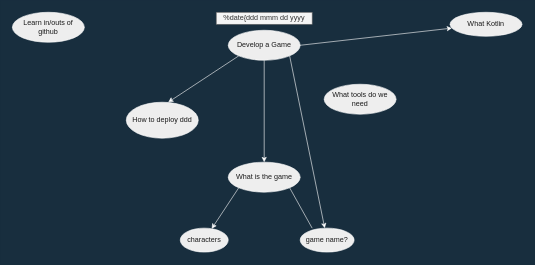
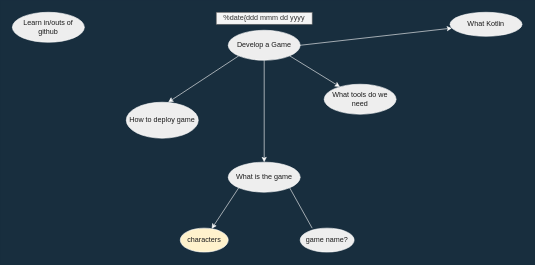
  <mxCell id="0" />
  <mxCell id="1" parent="0" />
  <mxCell id="2" value="&lt;div&gt;Develop a Game&lt;/div&gt;" style="ellipse;whiteSpace=wrap;html=1;fillColor=#EEEEEE;strokeColor=#FFFFFF;fontColor=#1A1A1A;" parent="1" vertex="1"><mxGeometry x="380" y="50" width="120" height="50" as="geometry" /></mxCell>
  <mxCell id="3" value="Learn in/outs of github" style="ellipse;whiteSpace=wrap;html=1;fillColor=#EEEEEE;strokeColor=#FFFFFF;fontColor=#1A1A1A;" parent="1" vertex="1"><mxGeometry width="120" height="50" as="geometry" x="20" y="20" /></mxCell>
  <mxCell id="4" value="" style="endArrow=classic;html=1;exitX=0;exitY=1;exitDx=0;exitDy=0;entryX=0.583;entryY=0;entryDx=0;entryDy=0;entryPerimeter=0;labelBackgroundColor=#182E3E;strokeColor=#FFFFFF;fontColor=#FFFFFF;" parent="1" source="2" target="5" edge="1"><mxGeometry width="50" height="50" relative="1" as="geometry"><mxPoint x="350" y="140" as="sourcePoint" /><mxPoint x="360" y="210" as="targetPoint" /></mxGeometry></mxCell>
- <mxCell id="5" value="How to deploy ddd" style="ellipse;whiteSpace=wrap;html=1;fillColor=#EEEEEE;strokeColor=#FFFFFF;fontColor=#1A1A1A;" parent="1" vertex="1"><mxGeometry x="210" y="170" width="120" height="60" as="geometry" /></mxCell>
+ <mxCell id="5" value="How to deploy game" style="ellipse;whiteSpace=wrap;html=1;fillColor=#EEEEEE;strokeColor=#FFFFFF;fontColor=#1A1A1A;" parent="1" vertex="1"><mxGeometry x="210" y="170" width="120" height="60" as="geometry" /></mxCell>
  <mxCell id="6" value="" style="endArrow=classic;html=1;exitX=0.5;exitY=1;exitDx=0;exitDy=0;labelBackgroundColor=#182E3E;strokeColor=#FFFFFF;fontColor=#FFFFFF;" parent="1" source="2" target="7" edge="1"><mxGeometry width="50" height="50" relative="1" as="geometry"><mxPoint x="420" y="440" as="sourcePoint" /><mxPoint x="440" y="290" as="targetPoint" /></mxGeometry></mxCell>
  <mxCell id="7" value="What is the game" style="ellipse;whiteSpace=wrap;html=1;fillColor=#EEEEEE;strokeColor=#FFFFFF;fontColor=#1A1A1A;" parent="1" vertex="1"><mxGeometry x="380" y="270" width="120" height="50" as="geometry" /></mxCell>
- <mxCell id="8" value="" style="endArrow=classic;html=1;exitX=1;exitY=1;exitDx=0;exitDy=0;labelBackgroundColor=#182E3E;strokeColor=#FFFFFF;fontColor=#FFFFFF;" parent="1" source="2" target="12" edge="1"><mxGeometry width="50" height="50" relative="1" as="geometry"><mxPoint x="420" y="440" as="sourcePoint" /><mxPoint x="490" y="190" as="targetPoint" /></mxGeometry></mxCell>
+ <mxCell id="8" value="" style="endArrow=classic;html=1;exitX=1;exitY=1;exitDx=0;exitDy=0;labelBackgroundColor=#182E3E;strokeColor=#FFFFFF;fontColor=#FFFFFF;" parent="1" source="2" target="9" edge="1"><mxGeometry width="50" height="50" relative="1" as="geometry"><mxPoint x="420" y="440" as="sourcePoint" /><mxPoint x="490" y="190" as="targetPoint" /></mxGeometry></mxCell>
  <mxCell id="9" value="What tools do we need" style="ellipse;whiteSpace=wrap;html=1;fillColor=#EEEEEE;strokeColor=#FFFFFF;fontColor=#1A1A1A;" parent="1" vertex="1"><mxGeometry x="540" y="140" width="120" height="50" as="geometry" /></mxCell>
  <mxCell id="10" value="" style="endArrow=classic;html=1;exitX=1;exitY=0.5;exitDx=0;exitDy=0;labelBackgroundColor=#182E3E;strokeColor=#FFFFFF;fontColor=#FFFFFF;" parent="1" source="2" target="11" edge="1"><mxGeometry width="50" height="50" relative="1" as="geometry"><mxPoint x="420" y="440" as="sourcePoint" /><mxPoint x="610" y="190" as="targetPoint" /></mxGeometry></mxCell>
  <mxCell id="11" value="&lt;div&gt;What Kotlin&lt;/div&gt;" style="ellipse;whiteSpace=wrap;html=1;fillColor=#EEEEEE;strokeColor=#FFFFFF;fontColor=#1A1A1A;" parent="1" vertex="1"><mxGeometry x="750" width="120" height="40" as="geometry" y="20" /></mxCell>
  <mxCell id="12" value="game name?" style="ellipse;whiteSpace=wrap;html=1;fillColor=#EEEEEE;strokeColor=#FFFFFF;fontColor=#1A1A1A;" parent="1" vertex="1"><mxGeometry x="500" y="380" width="90" height="40" as="geometry" /></mxCell>
  <mxCell id="13" value="" style="endArrow=classic;html=1;exitX=0;exitY=1;exitDx=0;exitDy=0;labelBackgroundColor=#182E3E;strokeColor=#FFFFFF;fontColor=#FFFFFF;" parent="1" source="7" target="14" edge="1"><mxGeometry width="50" height="50" relative="1" as="geometry"><mxPoint x="420" y="440" as="sourcePoint" /><mxPoint x="350" y="400" as="targetPoint" /></mxGeometry></mxCell>
- <mxCell id="14" value="characters" style="ellipse;whiteSpace=wrap;html=1;fillColor=#EEEEEE;strokeColor=#FFFFFF;fontColor=#1A1A1A;" parent="1" vertex="1"><mxGeometry x="300" y="380" width="80" height="40" as="geometry" /></mxCell>
+ <mxCell id="14" value="characters" style="ellipse;whiteSpace=wrap;html=1;fillColor=#fff2cc;strokeColor=#FFFFFF;fontColor=#1A1A1A;" parent="1" vertex="1"><mxGeometry x="300" y="380" width="80" height="40" as="geometry" /></mxCell>
  <mxCell id="15" value="%date{ddd mmm dd yyyy HH:MM:ss}%" style="text;html=1;align=center;verticalAlign=middle;whiteSpace=wrap;overflow=hidden;fillColor=#f5f5f5;strokeColor=#666666;fontColor=#333333;" vertex="1" parent="1"><mxGeometry x="360" width="160" height="20" as="geometry" y="20" /></mxCell>
  <mxCell id="16" value="" style="endArrow=none;html=1;strokeColor=#FFFFFF;fontColor=#FFFFFF;exitX=0.222;exitY=0;exitDx=0;exitDy=0;exitPerimeter=0;entryX=1;entryY=1;entryDx=0;entryDy=0;" edge="1" parent="1" source="12" target="7"><mxGeometry width="50" height="50" relative="1" as="geometry"><mxPoint x="420" y="310" as="sourcePoint" /><mxPoint x="470" y="260" as="targetPoint" /></mxGeometry></mxCell>
